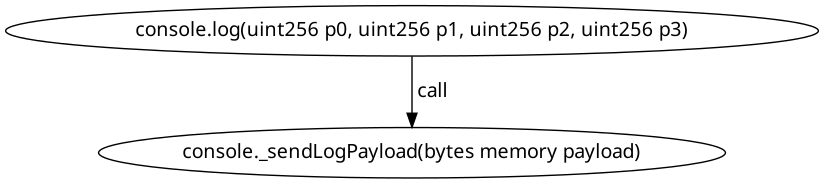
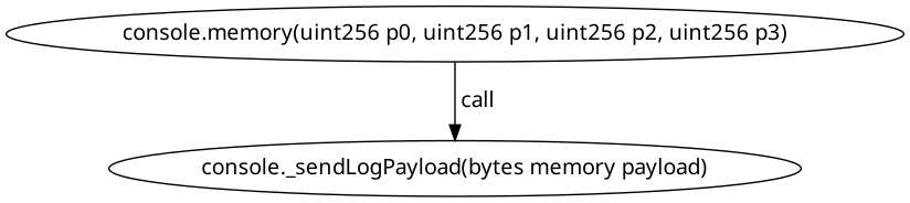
  digraph {
    fontname="Noto Sans"
    node [fontname="Noto Sans"]
-   "console.log(uint256 p0, uint256 p1, uint256 p2, uint256 p3)" [height=0.5 width=6.7369]
+   "console.log(uint256 p0, uint256 p1, uint256 p2, uint256 p3)" [height=0.5 width=6.7369 label="console.memory(uint256 p0, uint256 p1, uint256 p2, uint256 p3)"]
    "console._sendLogPayload(bytes memory payload)" [height=0.5 width=5.7372]
    "console.log(uint256 p0, uint256 p1, uint256 p2, uint256 p3)" -> "console._sendLogPayload(bytes memory payload)" [label=" call" fontname="Noto Sans"]
  }
